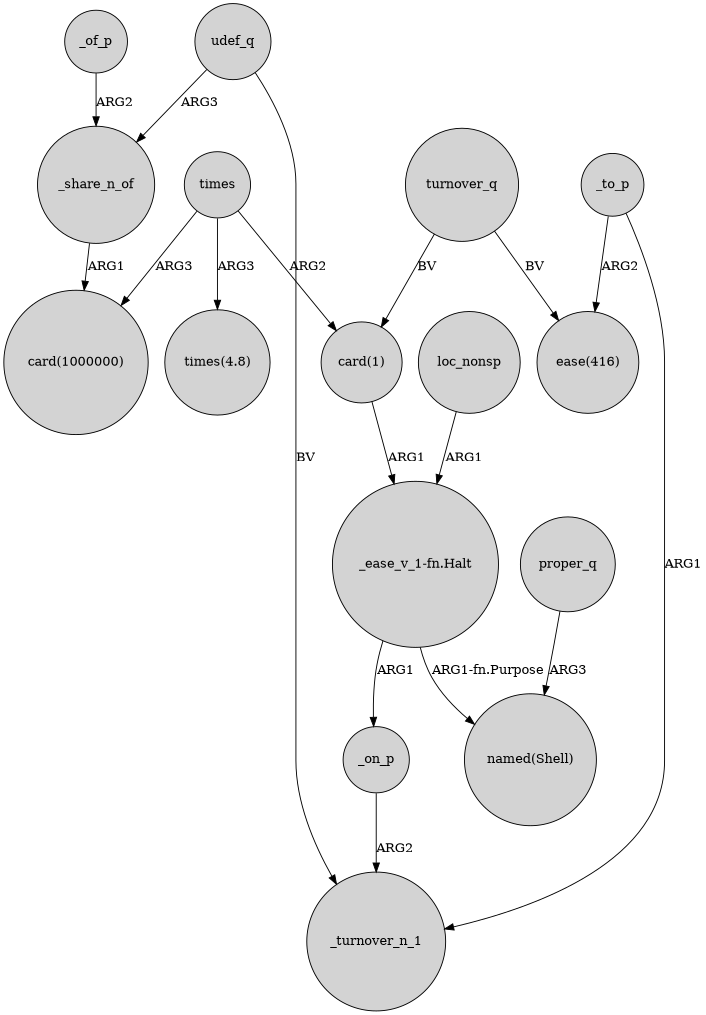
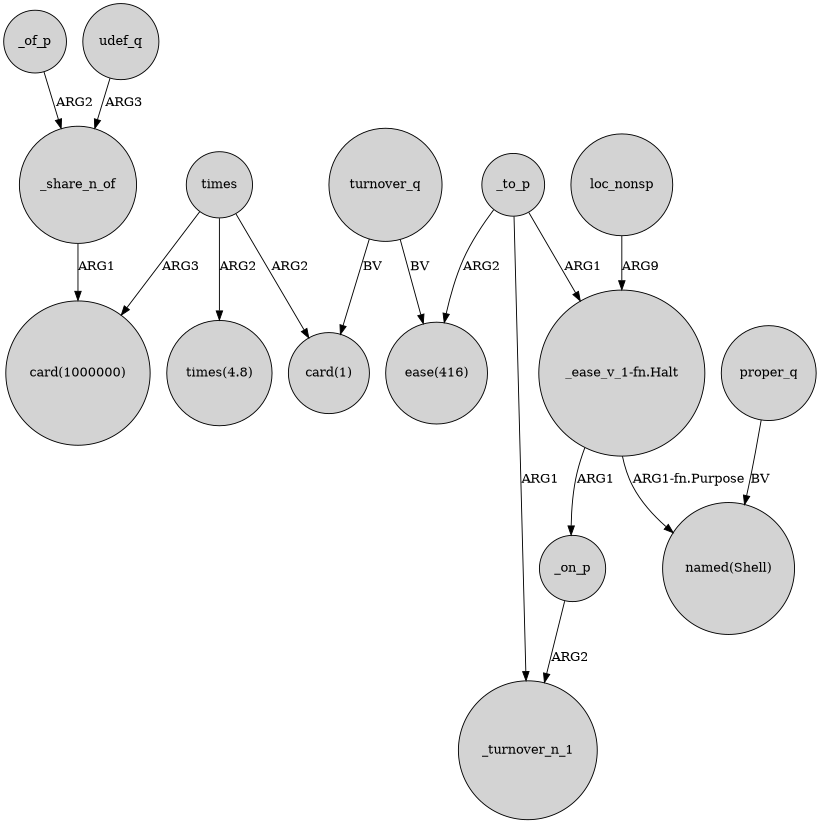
  digraph {
    node [shape=circle style=filled]
    times
    "card(1000000)"
    n3 [label="times(4.8)"]
    "card(1)"
    _share_n_of
    _of_p
    _to_p
    _turnover_n_1
    n9 [label="ease(416)"]
    "_ease_v_1-fn.Halt"
    _on_p
    "named(Shell)"
    udef_q
    loc_nonsp
    n15 [label=turnover_q]
    proper_q
    times -> "card(1000000)" [label=ARG3]
-   times -> n3 [label=ARG3]
+   times -> n3 [label=ARG2]
    times -> "card(1)" [label=ARG2]
    _share_n_of -> "card(1000000)" [label=ARG1]
    _of_p -> _share_n_of [label=ARG2]
    _to_p -> _turnover_n_1 [label=ARG1]
    _to_p -> n9 [label=ARG2]
-   "card(1)" -> "_ease_v_1-fn.Halt" [label=ARG1]
+   _to_p -> "_ease_v_1-fn.Halt" [label=ARG1]
    "_ease_v_1-fn.Halt" -> _on_p [label=ARG1]
    "_ease_v_1-fn.Halt" -> "named(Shell)" [label="ARG1-fn.Purpose"]
    _on_p -> _turnover_n_1 [label=ARG2]
    udef_q -> _share_n_of [label=ARG3]
-   udef_q -> _turnover_n_1 [label=BV]
-   loc_nonsp -> "_ease_v_1-fn.Halt" [label=ARG1]
+   loc_nonsp -> "_ease_v_1-fn.Halt" [label=ARG9]
    n15 -> "card(1)" [label=BV]
    n15 -> n9 [label=BV]
-   proper_q -> "named(Shell)" [label=ARG3]
+   proper_q -> "named(Shell)" [label=BV]
  }
